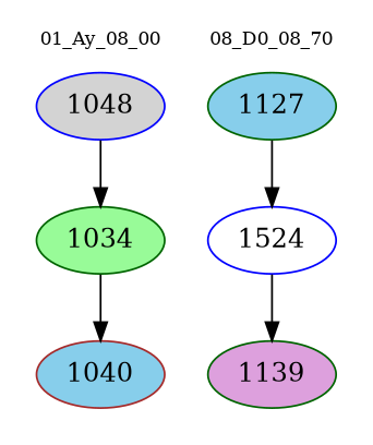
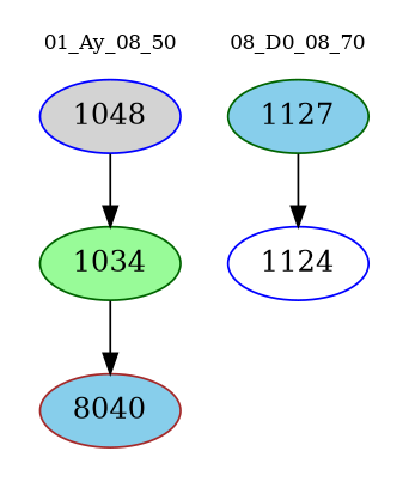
  digraph {
    node [color=darkgreen fillcolor=skyblue style=filled]
    edge [color=black]
    n1 [color=blue fillcolor=lightgrey label=1048]
    n2 [fillcolor=palegreen label=1034]
-   n3 [color=brown label=1040]
+   n3 [color=brown label=8040]
    n4 [label=1127]
-   n5 [color=blue fillcolor=white label=1524]
-   n6 [fillcolor=plum label=1139]
+   n5 [color=blue fillcolor=white label=1124]
    subgraph cluster_1 {
      color=white
      fontsize=10
-     label="01_Ay_08_00"
+     label="01_Ay_08_50"
      n1
      n2
      n3
    }
    subgraph cluster_2 {
      color=white
      fontsize=10
      label="08_D0_08_70"
      n4
      n5
-     n6
    }
    n1 -> n2
    n2 -> n3
    n4 -> n5
-   n5 -> n6
  }
